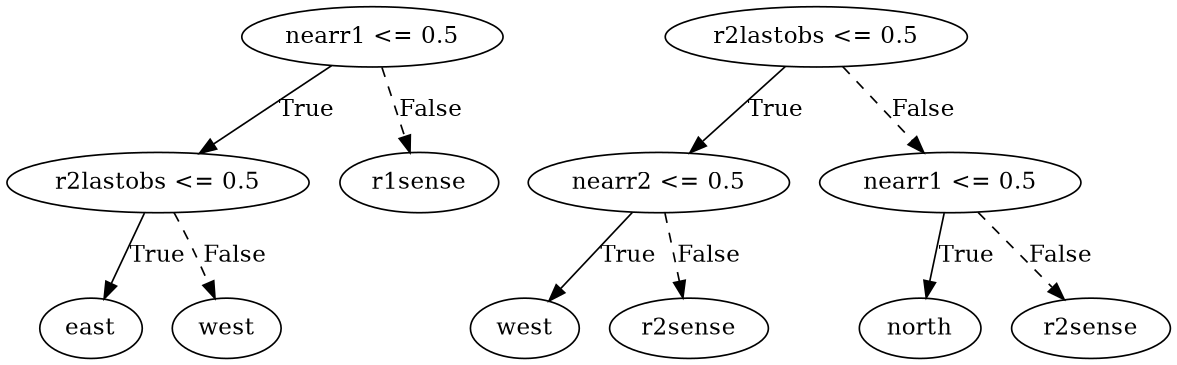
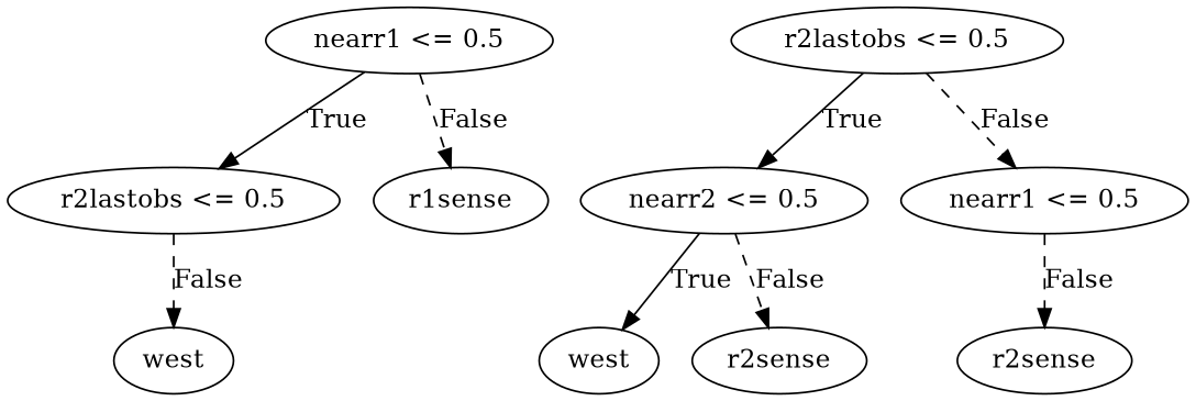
  digraph {
    n1 [label="nearr1 <= 0.5"]
    n2 [label="r2lastobs <= 0.5"]
    n3 [label=r1sense]
    n4 [label="r2lastobs <= 0.5"]
    n5 [label="nearr2 <= 0.5"]
    n6 [label="nearr1 <= 0.5"]
-   n7 [label=east]
    n8 [label=west]
    n9 [label=west]
    n10 [label=r2sense]
-   n11 [label=north]
    n12 [label=r2sense]
    n1 -> n2 [label=True]
    n1 -> n3 [label=False style=dashed]
-   n2 -> n7 [label=True]
    n2 -> n8 [label=False style=dashed]
    n4 -> n5 [label=True]
    n4 -> n6 [label=False style=dashed]
    n5 -> n9 [label=True]
    n5 -> n10 [label=False style=dashed]
-   n6 -> n11 [label=True]
    n6 -> n12 [label=False style=dashed]
  }
